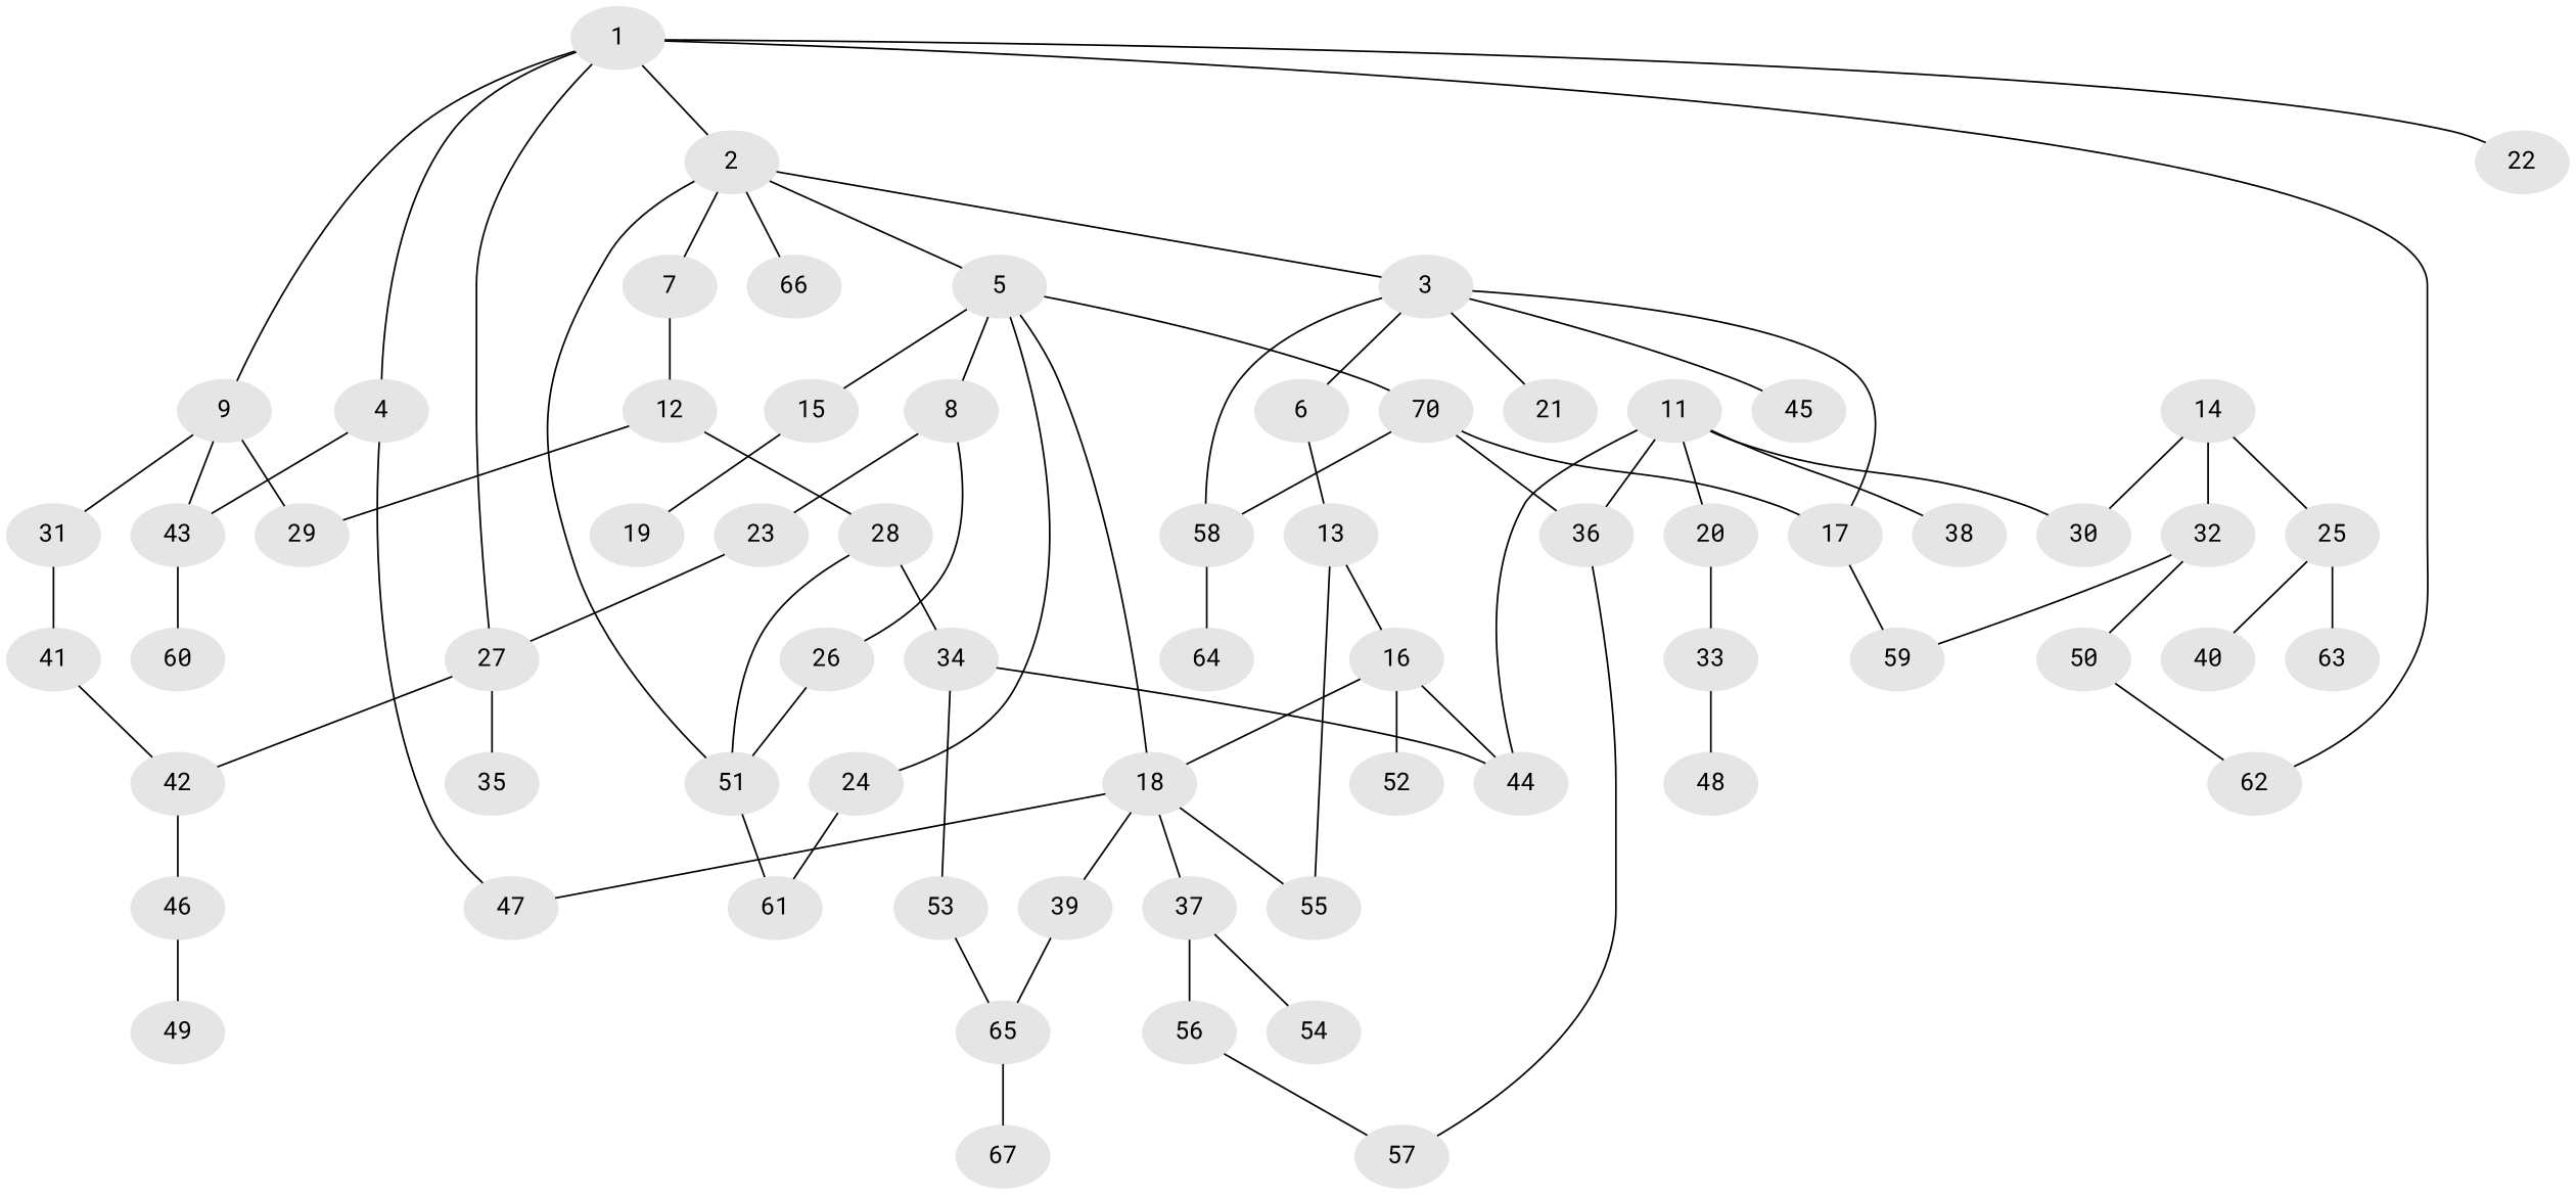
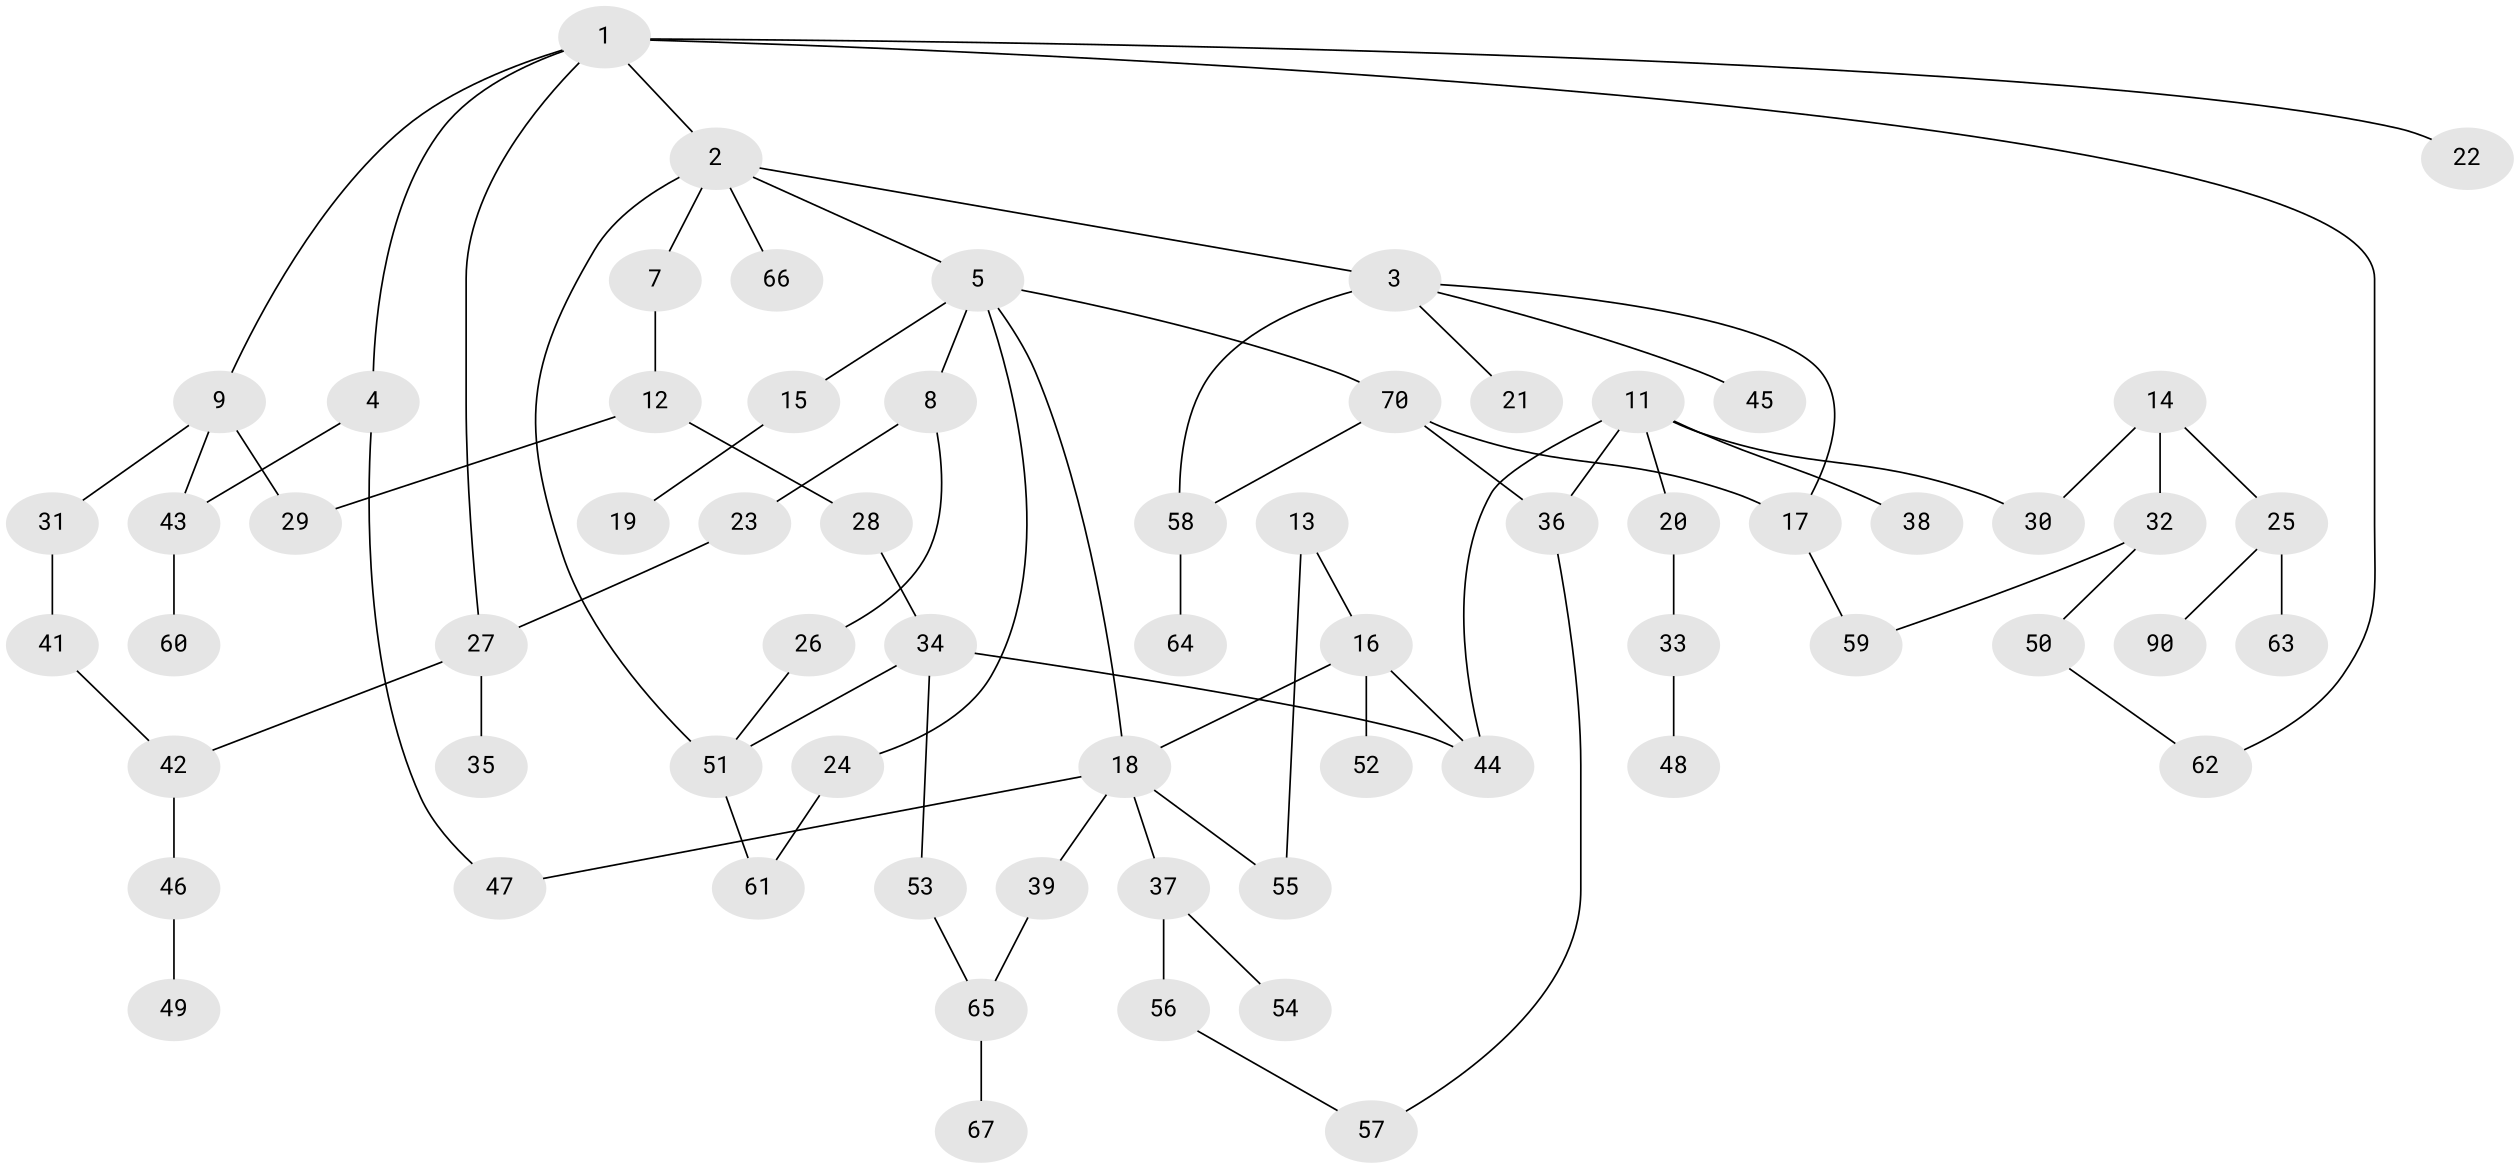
  graph {
    fontname="Roboto Mono"
    node [color=gray90 fontname="Roboto Mono" style=filled]
    edge [fontname="Roboto Mono"]
    1
    2
    4
    9
    22
    27
    62
    3
    5
    7
    51
    66
    43
    47
    29
    31
    35
    42
-   6
    17
    21
    45
    58
    8
    n25 [label=70]
    15
    24
    18
    12
    61
    13
    59
    64
    60
    23
    26
    36
    19
    16
    55
    28
    11
    20
    30
    38
    44
    14
    25
    32
    41
    57
    33
    34
    52
-   40
+   40 [label=90]
    63
    50
    37
    39
    54
    56
    65
    48
    46
    53
    67
    49
    1 -- 2
    1 -- 4
    1 -- 9
    1 -- 22
    1 -- 27
    1 -- 62
    2 -- 3
    2 -- 5
    2 -- 7
    2 -- 51
    2 -- 66
    4 -- 43
    4 -- 47
    9 -- 43
    9 -- 29
    9 -- 31
    27 -- 35
    27 -- 42
-   3 -- 6
    3 -- 17
    3 -- 21
    3 -- 45
    3 -- 58
    5 -- 8
    5 -- n25
    5 -- 15
    5 -- 24
    5 -- 18
    7 -- 12
    51 -- 61
    43 -- 60
    31 -- 41
    42 -- 46
-   6 -- 13
    17 -- 59
    58 -- 64
    8 -- 23
    8 -- 26
    n25 -- 17
    n25 -- 58
    n25 -- 36
    15 -- 19
    24 -- 61
    18 -- 47
    18 -- 55
    18 -- 37
    18 -- 39
    12 -- 29
    12 -- 28
    13 -- 16
    13 -- 55
    23 -- 27
    26 -- 51
    36 -- 57
    16 -- 18
    16 -- 44
    16 -- 52
-   28 -- 51
+   34 -- 51
    28 -- 34
    11 -- 36
    11 -- 20
    11 -- 30
    11 -- 38
    11 -- 44
    20 -- 33
    14 -- 30
    14 -- 25
    14 -- 32
    25 -- 40
    25 -- 63
    32 -- 59
    32 -- 50
    41 -- 42
    33 -- 48
    34 -- 44
    34 -- 53
    50 -- 62
    37 -- 54
    37 -- 56
    39 -- 65
    56 -- 57
    65 -- 67
    46 -- 49
    53 -- 65
  }
